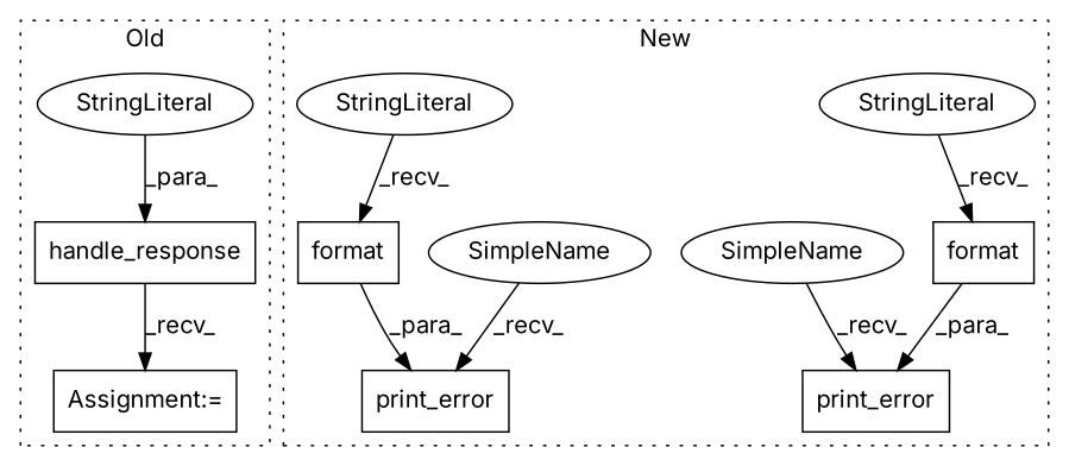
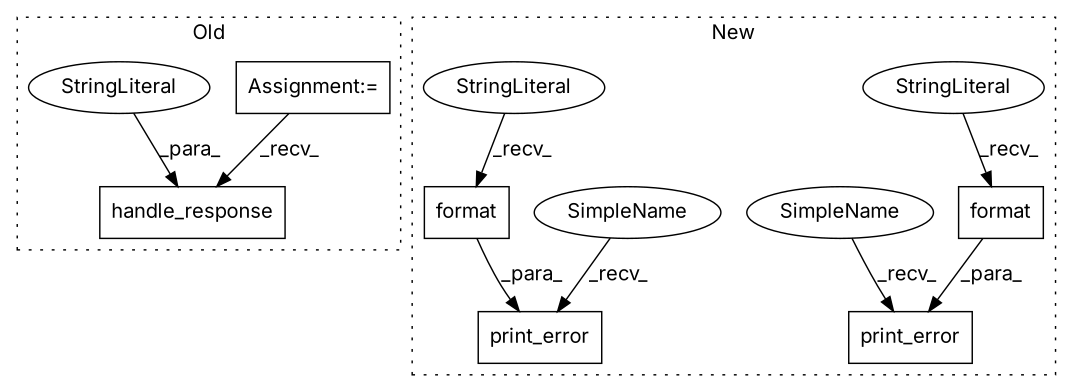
  digraph {
    fontname=Inter
    node [a=32 l="7,1" shape=box fontname=Inter]
    edge [fontname=Inter]
    n1 [l="16,1" label=handle_response s="5372,5426"]
    n2 [a=7 l=15 label="Assignment:=" s=4860]
    n3 [a=45 l=30 label=StringLiteral s=5396 shape=ellipse]
    n4 [label=format s="6141,6149"]
    n5 [a=45 l=21 label=StringLiteral s=6119 shape=ellipse]
    n6 [l="12,1" label=print_error s="6107,6150"]
    n7 [l="12,1" label=print_error s="6030,6090"]
    n8 [label=format s="6075,6089"]
    n9 [a=45 l=32 label=StringLiteral s=6042 shape=ellipse]
    n10 [a=42 l=7 label=SimpleName s=6099 shape=ellipse]
    n11 [a=42 l=7 label=SimpleName s=6022 shape=ellipse]
    subgraph cluster_1 {
      label=Old
      style=dotted
      n1
      n2
      n3
    }
    subgraph cluster_2 {
      label=New
      style=dotted
      n4
      n5
      n6
      n7
      n8
      n9
      n10
      n11
    }
-   n1 -> n2 [label=_recv_]
+   n2 -> n1 [label=_recv_]
    n3 -> n1 [label=_para_]
    n4 -> n6 [label=_para_]
    n5 -> n4 [label=_recv_]
    n8 -> n7 [label=_para_]
    n9 -> n8 [label=_recv_]
    n10 -> n6 [label=_recv_]
    n11 -> n7 [label=_recv_]
  }
